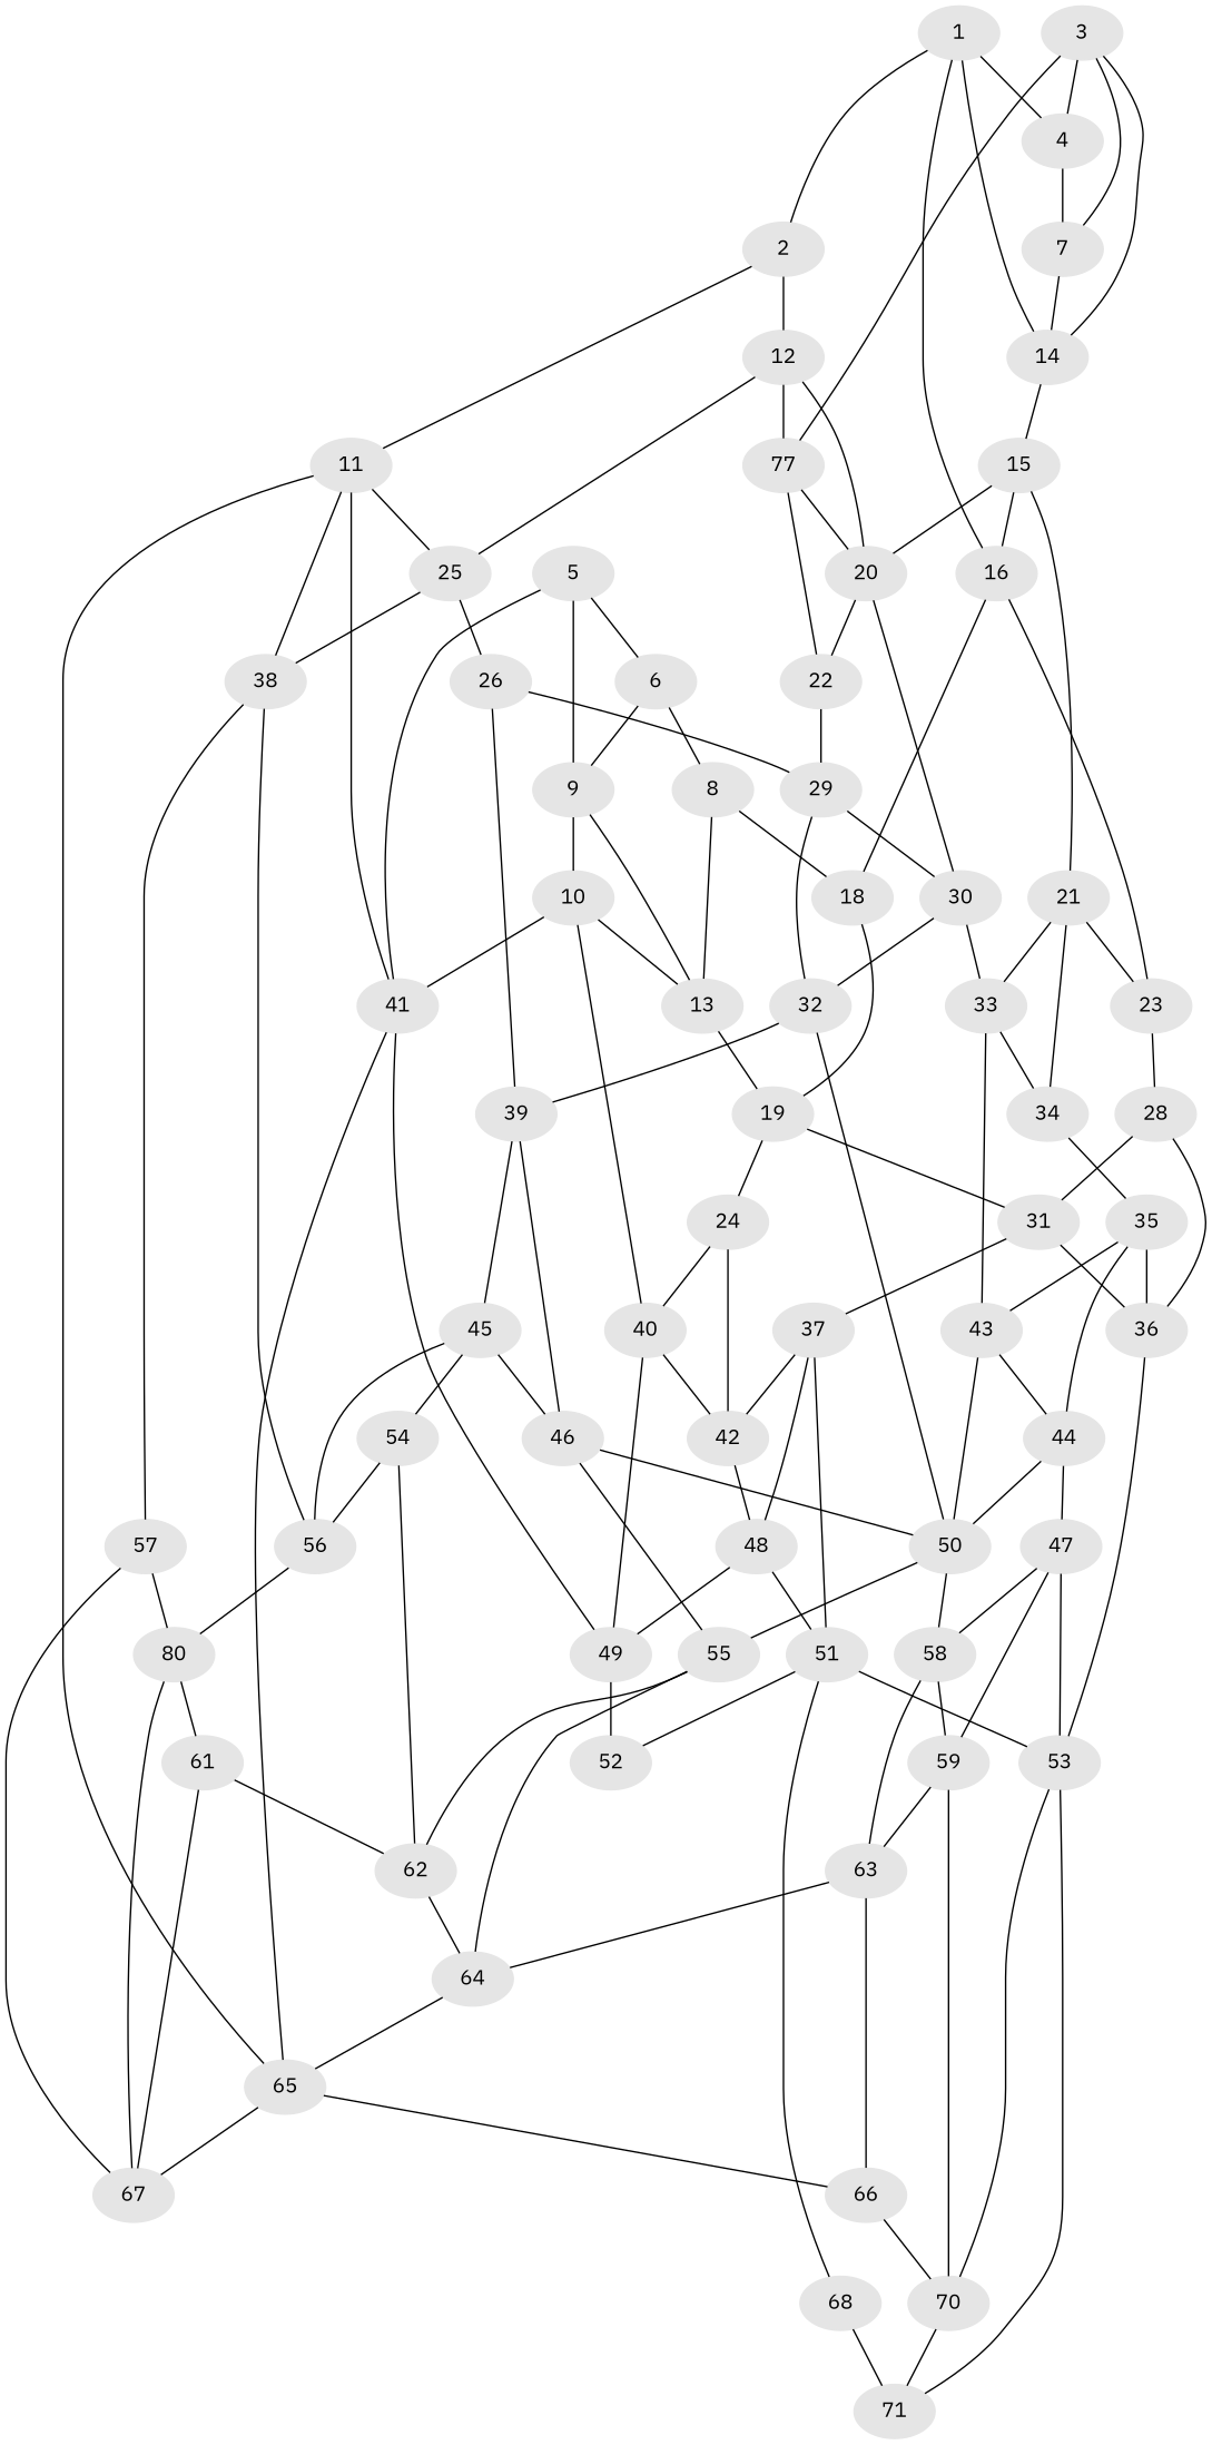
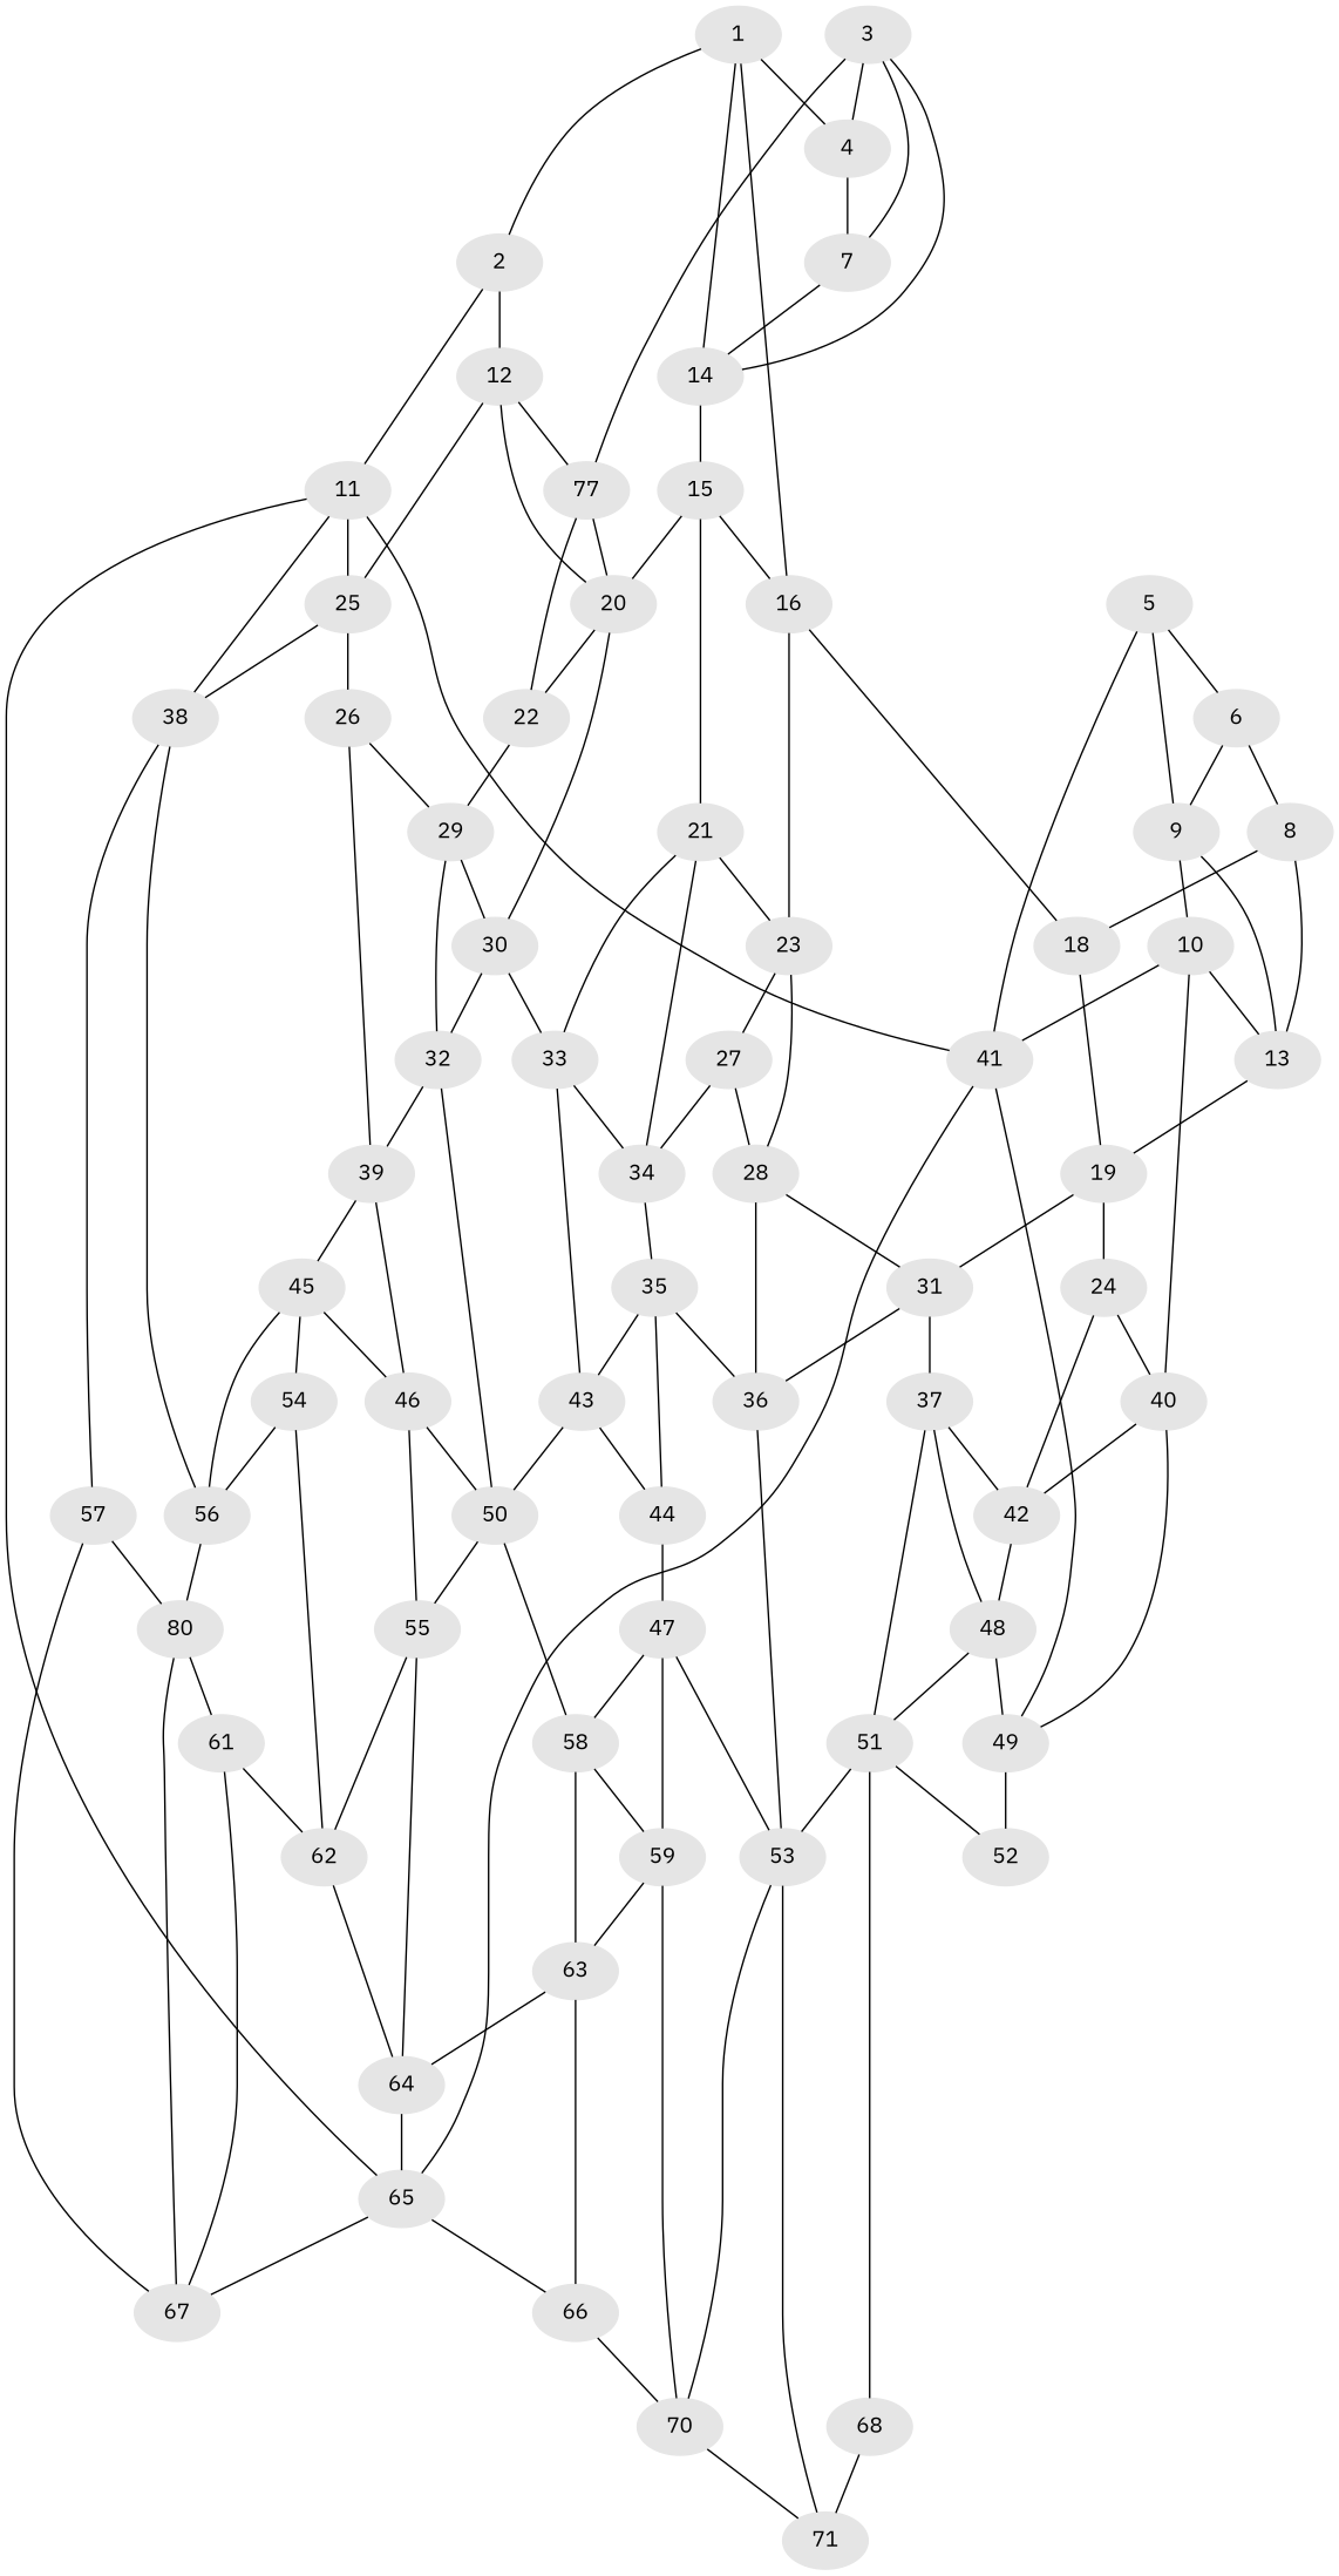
  graph {
    fontname="IBM Plex Sans"
    node [color=gray90 fontname="IBM Plex Sans" style=filled]
    edge [fontname="IBM Plex Sans" weight=1.0]
    1
    2
    4
    14
    16
    11
    12
    7
    15
    18
    23
    41
    25
    38
    65
    n16 [label=77]
    20
    3
    22
    5
    6
    9
    8
    13
    10
    49
    19
    40
    42
    26
    56
    57
    67
    66
    29
    24
    31
    21
    30
    33
    34
+   27
    28
    36
    37
    32
    43
    35
    48
    39
    45
    46
    53
    50
    51
    55
    58
    44
    47
    70
    71
    52
    68
    n64 [label=80]
    54
    59
    62
    64
    63
    61
    1 -- 2
    1 -- 4
    1 -- 14
    1 -- 16
    2 -- 11
    2 -- 12
    4 -- 7
    14 -- 15
    16 -- 18
    16 -- 23
    11 -- 41
    11 -- 25
    11 -- 38
    11 -- 65
    12 -- 25
    12 -- n16
    12 -- 20
    7 -- 14
    15 -- 16
    15 -- 20
    15 -- 21
    18 -- 19
+   23 -- 27
    23 -- 28
    41 -- 65
    41 -- 49
    25 -- 38
    25 -- 26
    38 -- 56
    38 -- 57
    65 -- 67
    65 -- 66
    n16 -- 20
    n16 -- 22
    20 -- 22
    20 -- 30
    3 -- 4
    3 -- 14
    3 -- 7
    3 -- n16
    22 -- 29
    5 -- 41
    5 -- 6
    5 -- 9
    6 -- 9
    6 -- 8
    9 -- 13
    9 -- 10
    8 -- 18 [weight=2.0]
    8 -- 13
    13 -- 19
    10 -- 41
    10 -- 13
    10 -- 40
    49 -- 52 [weight=3.0]
    19 -- 24
    19 -- 31
    40 -- 49
    40 -- 42
    42 -- 48
    26 -- 29
    26 -- 39
    56 -- n64
    57 -- 67
    57 -- n64
    66 -- 70
    29 -- 30
    29 -- 32
    24 -- 40
    24 -- 42
    31 -- 36
    31 -- 37
    21 -- 23
    21 -- 33
    21 -- 34
    30 -- 33
    30 -- 32
    33 -- 34
    33 -- 43
    34 -- 35
+   27 -- 34
+   27 -- 28
    28 -- 31
    28 -- 36
    36 -- 53
    37 -- 42
    37 -- 48
    37 -- 51
    32 -- 39
    32 -- 50
    43 -- 50
    43 -- 44
    35 -- 36
    35 -- 43
    35 -- 44
    48 -- 49
    48 -- 51
    39 -- 45
    39 -- 46
    45 -- 56
    45 -- 46
    45 -- 54
    46 -- 50
    46 -- 55
    53 -- 70
    53 -- 71
    50 -- 55
    50 -- 58
    51 -- 53 [weight=2.0]
    51 -- 52
    51 -- 68
    55 -- 62
    55 -- 64
    58 -- 59
    58 -- 63
-   44 -- 50
    44 -- 47
    47 -- 53
    47 -- 58
    47 -- 59
    70 -- 71
    68 -- 71 [weight=2.0]
    n64 -- 67
    n64 -- 61
    54 -- 56
    54 -- 62
    59 -- 70
    59 -- 63
    62 -- 64
    64 -- 65
    63 -- 66
    63 -- 64
    61 -- 67
    61 -- 62
  }
